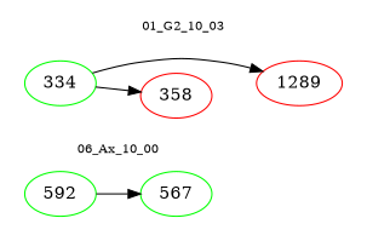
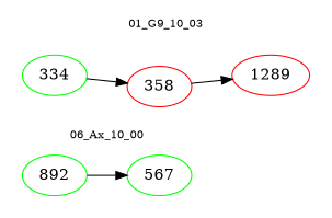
  digraph {
    rankdir=LR
    node [color=green]
    edge [color=black]
-   n1 [label=592]
+   n1 [label=892]
    n2 [label=567]
    n3 [label=334]
    n4 [color=red label=358]
    n5 [color=red label=1289]
    subgraph cluster_1 {
      color=white
      fontsize=10
      label="06_Ax_10_00"
      n1
      n2
    }
    subgraph cluster_2 {
      color=white
      fontsize=10
-     label="01_G2_10_03"
+     label="01_G9_10_03"
      n3
      n4
      n5
    }
    n1 -> n2
    n3 -> n4
-   n3 -> n5
+   n4 -> n5
  }
